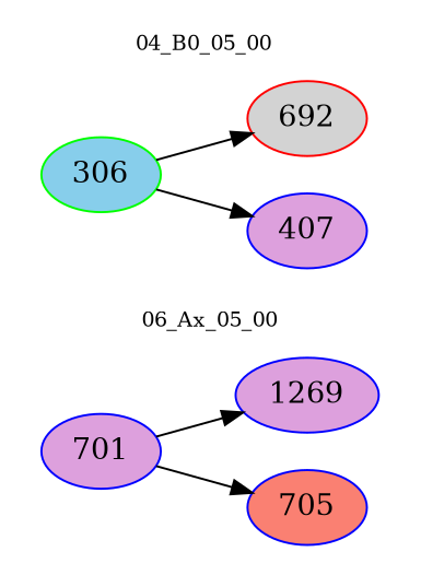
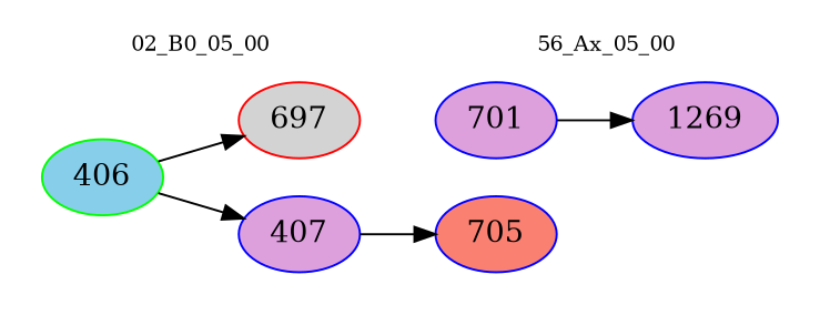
  digraph {
    rankdir=LR
    node [color=blue fillcolor=plum style=filled]
    edge [color=black]
    n1 [label=701]
    n2 [fillcolor=salmon label=705]
    n3 [label=1269]
-   n4 [color=green fillcolor=skyblue label=306]
+   n4 [color=green fillcolor=skyblue label=406]
    n5 [label=407]
-   n6 [color=red fillcolor=lightgrey label=692]
+   n6 [color=red fillcolor=lightgrey label=697]
    subgraph cluster_1 {
      color=white
      fontsize=10
-     label="06_Ax_05_00"
+     label="56_Ax_05_00"
      n1
      n2
      n3
    }
    subgraph cluster_2 {
      color=white
      fontsize=10
-     label="04_B0_05_00"
+     label="02_B0_05_00"
      n4
      n5
      n6
    }
-   n1 -> n2
+   n5 -> n2
    n1 -> n3
    n4 -> n5
    n4 -> n6
  }
